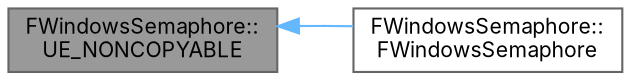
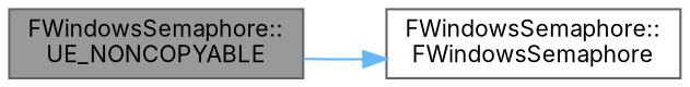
  digraph {
    rankdir=LR
    fontname=Inter
    node [fontname=Inter fontsize=10 shape=box style=filled]
    n1 [color=gray40 fillcolor=grey60 fontcolor=black height=0.2 label="FWindowsSemaphore::\lUE_NONCOPYABLE" width=0.4]
    n2 [color=grey40 fillcolor=white height=0.2 label="FWindowsSemaphore::\lFWindowsSemaphore" width=0.4]
-   n2 -> n1 [color=steelblue1 fontname=Inter fontsize=10 labelfontname=Helvetica labelfontsize=10 style=solid]
+   n1 -> n2 [color=steelblue1 fontname=Inter fontsize=10 labelfontname=Helvetica labelfontsize=10 style=solid]
  }
